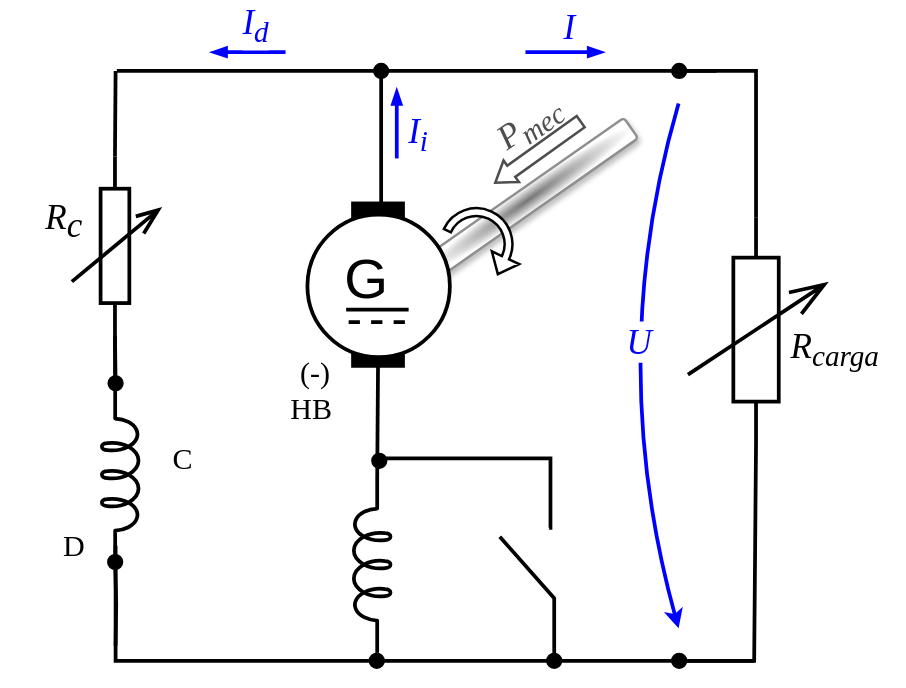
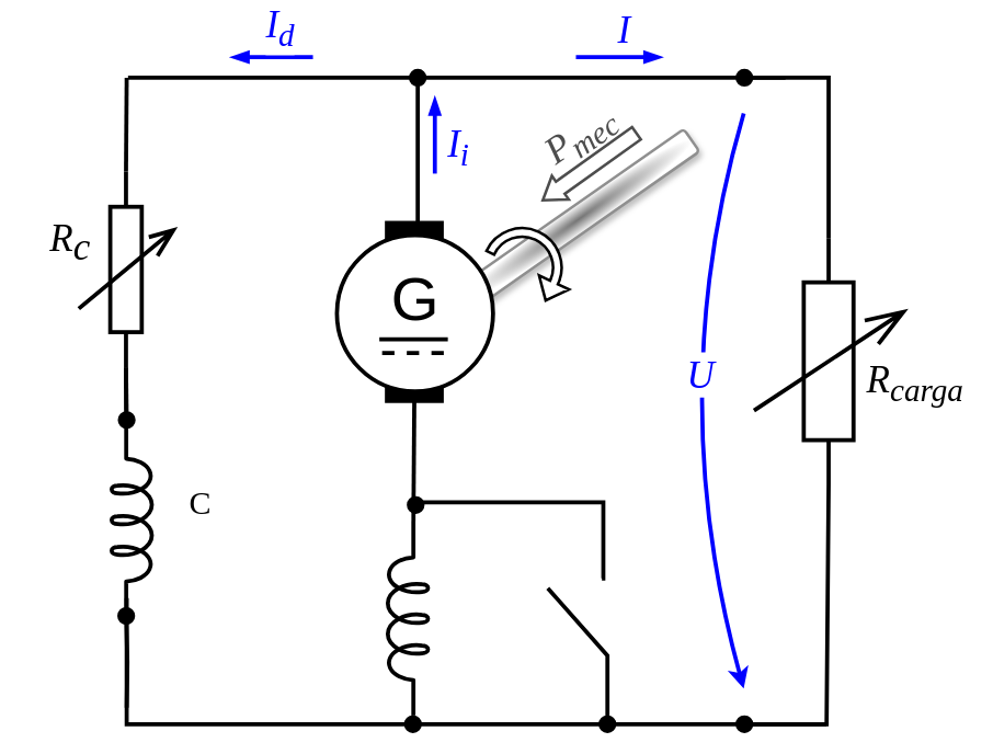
  <mxCell id="0" />
  <mxCell id="1" parent="0" />
  <mxCell id="2" value="" style="rounded=1;whiteSpace=wrap;html=1;fontFamily=Times New Roman;fontSize=28;strokeWidth=2;rotation=-35;fillColor=#757575;gradientColor=#ffffff;gradientDirection=radial;strokeColor=#8F8F8F;shadow=1;glass=0;" parent="1" vertex="1"><mxGeometry x="322.5" y="128" width="200" height="20" as="geometry" /></mxCell>
  <mxCell id="3" style="edgeStyle=orthogonalEdgeStyle;rounded=0;orthogonalLoop=1;jettySize=auto;html=1;endArrow=oval;endFill=1;endSize=10;strokeWidth=3;exitX=0.793;exitY=0.786;exitDx=0;exitDy=0;exitPerimeter=0;" parent="1" edge="1"><mxGeometry relative="1" as="geometry"><mxPoint x="303" y="347" as="targetPoint" /><mxPoint x="438.98" y="400.553" as="sourcePoint" /><Array as="points"><mxPoint x="440" y="401" /><mxPoint x="440" y="345" /><mxPoint x="303" y="345" /></Array></mxGeometry></mxCell>
  <mxCell id="4" value="" style="pointerEvents=1;verticalLabelPosition=bottom;shadow=0;dashed=0;align=center;html=1;verticalAlign=top;shape=mxgraph.electrical.inductors.inductor_5;strokeWidth=3;rotation=-90;" parent="1" vertex="1"><mxGeometry x="227" y="415" width="140" height="30" as="geometry" /></mxCell>
  <mxCell id="5" value="" style="endArrow=none;html=1;strokeWidth=3;exitX=1;exitY=0.5;exitDx=0;exitDy=0;entryX=1;entryY=0.645;entryDx=0;entryDy=0;entryPerimeter=0;" parent="1" source="11" target="4" edge="1"><mxGeometry width="50" height="50" relative="1" as="geometry"><mxPoint x="297" y="295" as="sourcePoint" /><mxPoint x="367" y="295" as="targetPoint" /></mxGeometry></mxCell>
  <mxCell id="6" value="" style="endArrow=none;html=1;strokeWidth=3;rounded=0;" parent="1" edge="1"><mxGeometry width="50" height="50" relative="1" as="geometry"><mxPoint x="92" y="415" as="sourcePoint" /><mxPoint x="302" y="507" as="targetPoint" /><Array as="points"><mxPoint x="92" y="507" /></Array></mxGeometry></mxCell>
  <mxCell id="7" value="" style="html=1;shadow=0;dashed=0;align=center;verticalAlign=middle;shape=mxgraph.arrows2.uTurnArrow;dy=3.12;arrowHead=24.1;dx2=14.49;strokeColor=#000000;strokeWidth=2;fillColor=#FFFFFF;rotation=115;" parent="1" vertex="1"><mxGeometry x="387" y="122.5" width="14" height="66.5" as="geometry" /></mxCell>
  <mxCell id="8" value="&lt;font style=&quot;font-size: 28px;&quot;&gt;&lt;i style=&quot;font-size: 28px;&quot;&gt;R&lt;sub style=&quot;font-size: 28px;&quot;&gt;c&lt;/sub&gt;&lt;/i&gt;&lt;/font&gt;" style="text;html=1;strokeColor=none;fillColor=none;align=center;verticalAlign=middle;whiteSpace=wrap;rounded=0;dashed=1;fontFamily=Times New Roman;fontSize=28;" parent="1" vertex="1"><mxGeometry x="31" y="145.5" width="40" height="20" as="geometry" /></mxCell>
  <mxCell id="9" value="" style="endArrow=none;html=1;strokeWidth=3;" parent="1" edge="1"><mxGeometry width="50" height="50" relative="1" as="geometry"><mxPoint x="93" y="35" as="sourcePoint" /><mxPoint x="573" y="35" as="targetPoint" /></mxGeometry></mxCell>
  <mxCell id="10" value="" style="endArrow=oval;html=1;strokeWidth=3;endFill=1;endSize=10;" parent="1" edge="1"><mxGeometry width="50" height="50" relative="1" as="geometry"><mxPoint x="304.5" y="145" as="sourcePoint" /><mxPoint x="304.5" y="35" as="targetPoint" /></mxGeometry></mxCell>
  <mxCell id="11" value="" style="rounded=0;whiteSpace=wrap;html=1;strokeColor=#000000;strokeWidth=3;fillColor=#000000;rotation=90;" parent="1" vertex="1"><mxGeometry x="237" y="186" width="130" height="40" as="geometry" /></mxCell>
  <mxCell id="12" value="" style="ellipse;whiteSpace=wrap;html=1;aspect=fixed;strokeColor=#000000;strokeWidth=3;fillColor=#FFFFFF;" parent="1" vertex="1"><mxGeometry x="245.5" y="150" width="114" height="114" as="geometry" /></mxCell>
- <mxCell id="13" value="&lt;font style=&quot;font-size: 45px&quot;&gt;G&lt;/font&gt;" style="text;html=1;strokeColor=none;fillColor=none;align=center;verticalAlign=middle;whiteSpace=wrap;rounded=0;" parent="1" vertex="1"><mxGeometry x="272.5" y="191" width="40" height="20" as="geometry" /></mxCell>
+ <mxCell id="13" value="&lt;font style=&quot;font-size: 45px&quot;&gt;G&lt;/font&gt;" style="text;html=1;strokeColor=none;fillColor=none;align=center;verticalAlign=middle;whiteSpace=wrap;rounded=0;" parent="1" vertex="1"><mxGeometry x="282.5" y="186" width="40" height="20" as="geometry" /></mxCell>
  <mxCell id="14" value="" style="group" parent="1" vertex="1" connectable="0"><mxGeometry x="276.5" y="226" width="52" height="10" as="geometry" /></mxCell>
  <mxCell id="15" value="" style="endArrow=none;dashed=1;html=1;strokeWidth=3;" parent="14" edge="1"><mxGeometry width="50" height="50" relative="1" as="geometry"><mxPoint x="2" y="10" as="sourcePoint" /><mxPoint x="52" y="10" as="targetPoint" /></mxGeometry></mxCell>
  <mxCell id="16" value="" style="endArrow=none;html=1;strokeWidth=3;" parent="14" edge="1"><mxGeometry width="50" height="50" relative="1" as="geometry"><mxPoint as="sourcePoint" /><mxPoint x="50" as="targetPoint" /></mxGeometry></mxCell>
- <mxCell id="17" value="&lt;font style=&quot;font-size: 24px&quot; face=&quot;Verdana&quot;&gt;(-)&lt;br&gt;&lt;/font&gt;&lt;span style=&quot;font-family: &amp;#34;verdana&amp;#34; ; font-size: 24px&quot;&gt;HB&amp;nbsp;&lt;/span&gt;" style="text;html=1;strokeColor=none;fillColor=none;align=center;verticalAlign=middle;whiteSpace=wrap;rounded=0;dashed=1;" parent="1" vertex="1"><mxGeometry x="227" y="268" width="50" height="45.5" as="geometry" /></mxCell>
  <mxCell id="18" value="" style="endArrow=oval;html=1;strokeWidth=3;endFill=1;endSize=10;rounded=0;" parent="1" edge="1"><mxGeometry width="50" height="50" relative="1" as="geometry"><mxPoint x="603" y="507" as="sourcePoint" /><mxPoint x="443" y="507" as="targetPoint" /><Array as="points" /></mxGeometry></mxCell>
  <mxCell id="19" style="edgeStyle=orthogonalEdgeStyle;rounded=0;orthogonalLoop=1;jettySize=auto;html=1;endArrow=oval;endFill=1;endSize=10;strokeWidth=3;exitX=0;exitY=0.645;exitDx=0;exitDy=0;exitPerimeter=0;" parent="1" source="4" edge="1"><mxGeometry relative="1" as="geometry"><mxPoint x="301" y="507" as="targetPoint" /><mxPoint x="300.84" y="492.86" as="sourcePoint" /></mxGeometry></mxCell>
  <mxCell id="20" value="" style="pointerEvents=1;verticalLabelPosition=bottom;shadow=0;dashed=0;align=center;html=1;verticalAlign=top;shape=mxgraph.electrical.inductors.inductor_5;strokeWidth=3;direction=south;" parent="1" vertex="1"><mxGeometry x="81" y="288" width="30" height="140" as="geometry" /></mxCell>
  <mxCell id="21" style="edgeStyle=orthogonalEdgeStyle;rounded=0;orthogonalLoop=1;jettySize=auto;html=1;endArrow=oval;endFill=1;endSize=10;strokeWidth=3;entryX=1;entryY=0.645;entryDx=0;entryDy=0;entryPerimeter=0;" parent="1" target="20" edge="1"><mxGeometry relative="1" as="geometry"><mxPoint x="313" y="357" as="targetPoint" /><mxPoint x="92" y="495" as="sourcePoint" /></mxGeometry></mxCell>
  <mxCell id="22" value="" style="pointerEvents=1;verticalLabelPosition=bottom;shadow=0;dashed=0;align=center;html=1;verticalAlign=top;shape=mxgraph.electrical.resistors.variable_resistor_1;strokeWidth=3;rotation=-90;flipV=1;" parent="1" vertex="1"><mxGeometry x="20" y="140.5" width="143" height="69" as="geometry" /></mxCell>
  <mxCell id="23" value="" style="endArrow=none;html=1;rounded=0;entryX=0.722;entryY=0.067;entryDx=0;entryDy=0;entryPerimeter=0;strokeWidth=3;" parent="1" edge="1"><mxGeometry width="50" height="50" relative="1" as="geometry"><mxPoint x="303" y="507" as="sourcePoint" /><mxPoint x="399.435" y="407.689" as="targetPoint" /><Array as="points"><mxPoint x="353" y="507" /><mxPoint x="443" y="507" /><mxPoint x="443" y="457" /></Array></mxGeometry></mxCell>
- <mxCell id="24" value="&lt;font style=&quot;font-size: 24px&quot; face=&quot;Verdana&quot;&gt;D&lt;/font&gt;" style="text;html=1;strokeColor=none;fillColor=none;align=center;verticalAlign=middle;whiteSpace=wrap;rounded=0;dashed=1;" parent="1" vertex="1"><mxGeometry x="39" y="406" width="40" height="20" as="geometry" /></mxCell>
  <mxCell id="25" value="&lt;font style=&quot;font-size: 24px&quot; face=&quot;Verdana&quot;&gt;C&lt;/font&gt;" style="text;html=1;strokeColor=none;fillColor=none;align=center;verticalAlign=middle;whiteSpace=wrap;rounded=0;dashed=1;" parent="1" vertex="1"><mxGeometry x="126" y="336" width="40" height="20" as="geometry" /></mxCell>
  <mxCell id="26" value="" style="pointerEvents=1;verticalLabelPosition=bottom;shadow=0;dashed=0;align=center;html=1;verticalAlign=top;shape=mxgraph.electrical.resistors.variable_resistor_1;strokeWidth=3;rotation=-90;flipV=1;" parent="1" vertex="1"><mxGeometry x="514.5" y="187.5" width="180" height="109" as="geometry" /></mxCell>
  <mxCell id="27" value="" style="endArrow=none;html=1;strokeWidth=3;entryX=1;entryY=0.5;entryDx=0;entryDy=0;entryPerimeter=0;" parent="1" target="22" edge="1"><mxGeometry width="50" height="50" relative="1" as="geometry"><mxPoint x="92" y="35" as="sourcePoint" /><mxPoint x="91.5" y="103.5" as="targetPoint" /></mxGeometry></mxCell>
  <mxCell id="28" value="" style="endArrow=none;html=1;strokeWidth=3;entryX=0;entryY=0.645;entryDx=0;entryDy=0;entryPerimeter=0;exitX=0;exitY=0.5;exitDx=0;exitDy=0;exitPerimeter=0;" parent="1" source="22" target="20" edge="1"><mxGeometry width="50" height="50" relative="1" as="geometry"><mxPoint x="143.5" y="236" as="sourcePoint" /><mxPoint x="143" y="304.5" as="targetPoint" /></mxGeometry></mxCell>
  <mxCell id="29" value="" style="endArrow=blockThin;html=1;rounded=0;fontFamily=Times New Roman;fontSize=28;strokeWidth=3;endFill=1;strokeColor=#0000FF;" parent="1" edge="1"><mxGeometry width="50" height="50" relative="1" as="geometry"><mxPoint x="228" y="20" as="sourcePoint" /><mxPoint x="168" y="20" as="targetPoint" /></mxGeometry></mxCell>
  <mxCell id="30" value="&lt;i&gt;I&lt;sub&gt;d&lt;/sub&gt;&lt;/i&gt;" style="edgeLabel;html=1;align=center;verticalAlign=middle;resizable=0;points=[];fontSize=28;fontFamily=Times New Roman;fontColor=#0000FF;" parent="29" vertex="1" connectable="0"><mxGeometry x="0.428" y="-2" relative="1" as="geometry"><mxPoint x="18" y="-20" as="offset" /></mxGeometry></mxCell>
  <mxCell id="31" value="" style="endArrow=blockThin;html=1;rounded=0;fontFamily=Times New Roman;fontSize=28;strokeWidth=3;endFill=1;strokeColor=#0000FF;" parent="1" edge="1"><mxGeometry width="50" height="50" relative="1" as="geometry"><mxPoint x="317" y="105" as="sourcePoint" /><mxPoint x="317" y="49" as="targetPoint" /></mxGeometry></mxCell>
  <mxCell id="32" value="&lt;font color=&quot;#0000ff&quot;&gt;&lt;i&gt;I&lt;sub&gt;i&lt;/sub&gt;&lt;/i&gt;&lt;/font&gt;" style="edgeLabel;html=1;align=center;verticalAlign=middle;resizable=0;points=[];fontSize=28;fontFamily=Times New Roman;" parent="31" vertex="1" connectable="0"><mxGeometry x="-0.33" relative="1" as="geometry"><mxPoint x="16" y="-1" as="offset" /></mxGeometry></mxCell>
  <mxCell id="33" value="" style="endArrow=blockThin;html=1;rounded=0;fontFamily=Times New Roman;fontSize=28;strokeWidth=3;endFill=1;strokeColor=#0000FF;" parent="1" edge="1"><mxGeometry width="50" height="50" relative="1" as="geometry"><mxPoint x="420" y="20" as="sourcePoint" /><mxPoint x="483" y="20" as="targetPoint" /></mxGeometry></mxCell>
  <mxCell id="34" value="&lt;i&gt;I&lt;/i&gt;" style="edgeLabel;html=1;align=center;verticalAlign=middle;resizable=0;points=[];fontSize=28;fontFamily=Times New Roman;fontColor=#0000FF;" parent="33" vertex="1" connectable="0"><mxGeometry x="0.258" y="3" relative="1" as="geometry"><mxPoint x="-6" y="-18" as="offset" /></mxGeometry></mxCell>
  <mxCell id="35" style="edgeStyle=orthogonalEdgeStyle;rounded=0;orthogonalLoop=1;jettySize=auto;html=1;endArrow=oval;endFill=1;endSize=10;strokeWidth=3;exitX=1;exitY=0.5;exitDx=0;exitDy=0;exitPerimeter=0;" parent="1" source="26" edge="1"><mxGeometry relative="1" as="geometry"><mxPoint x="543" y="35" as="targetPoint" /><mxPoint x="702.94" y="124.94" as="sourcePoint" /><Array as="points"><mxPoint x="605" y="35" /></Array></mxGeometry></mxCell>
  <mxCell id="36" value="" style="endArrow=oval;html=1;strokeWidth=3;endFill=1;endSize=10;rounded=0;exitX=0;exitY=0.5;exitDx=0;exitDy=0;exitPerimeter=0;" parent="1" source="26" edge="1"><mxGeometry width="50" height="50" relative="1" as="geometry"><mxPoint x="705" y="507" as="sourcePoint" /><mxPoint x="543" y="507" as="targetPoint" /><Array as="points"><mxPoint x="603" y="507" /></Array></mxGeometry></mxCell>
  <mxCell id="37" value="" style="curved=1;endArrow=classic;html=1;rounded=0;fontFamily=Times New Roman;fontSize=28;fontColor=#0000FF;strokeColor=#0000FF;strokeWidth=3;" parent="1" edge="1"><mxGeometry width="50" height="50" relative="1" as="geometry"><mxPoint x="542.5" y="61" as="sourcePoint" /><mxPoint x="542.5" y="481" as="targetPoint" /><Array as="points"><mxPoint x="483" y="265" /></Array></mxGeometry></mxCell>
  <mxCell id="38" value="&lt;i&gt;U&lt;/i&gt;" style="edgeLabel;html=1;align=center;verticalAlign=middle;resizable=0;points=[];fontSize=28;fontFamily=Times New Roman;fontColor=#0000FF;" parent="37" vertex="1" connectable="0"><mxGeometry x="-0.12" y="23" relative="1" as="geometry"><mxPoint as="offset" /></mxGeometry></mxCell>
  <mxCell id="39" value="&lt;font style=&quot;font-size: 28px&quot; face=&quot;Times New Roman&quot;&gt;&lt;i&gt;R&lt;sub&gt;carga&lt;/sub&gt;&lt;/i&gt;&lt;/font&gt;" style="text;html=1;strokeColor=none;fillColor=none;align=center;verticalAlign=middle;whiteSpace=wrap;rounded=0;dashed=1;" parent="1" vertex="1"><mxGeometry x="633" y="248" width="70" height="20" as="geometry" /></mxCell>
  <mxCell id="40" style="edgeStyle=orthogonalEdgeStyle;rounded=0;orthogonalLoop=1;jettySize=auto;html=1;endArrow=oval;endFill=1;endSize=10;strokeWidth=3;exitX=0;exitY=0.5;exitDx=0;exitDy=0;exitPerimeter=0;" parent="1" source="22" edge="1"><mxGeometry relative="1" as="geometry"><mxPoint x="92" y="285" as="targetPoint" /><mxPoint x="93" y="255" as="sourcePoint" /><Array as="points"><mxPoint x="92" y="247" /></Array></mxGeometry></mxCell>
  <mxCell id="41" value="" style="shape=flexArrow;endArrow=classic;html=1;rounded=0;fontFamily=Times New Roman;fontSize=28;fontColor=#4D4D4D;strokeColor=#4D4D4D;strokeWidth=2;endWidth=8.276;endSize=4.579;" parent="1" edge="1"><mxGeometry width="50" height="50" relative="1" as="geometry"><mxPoint x="465" y="75" as="sourcePoint" /><mxPoint x="395" y="125" as="targetPoint" /></mxGeometry></mxCell>
  <mxCell id="42" value="&lt;i&gt;P&lt;sub&gt;mec&lt;/sub&gt;&lt;/i&gt;" style="text;html=1;strokeColor=none;fillColor=none;align=center;verticalAlign=middle;whiteSpace=wrap;rounded=0;shadow=0;glass=0;sketch=1;fontFamily=Times New Roman;fontSize=28;fontColor=#4D4D4D;rotation=-35;" parent="1" vertex="1"><mxGeometry x="394" y="63" width="60" height="30" as="geometry" /></mxCell>
